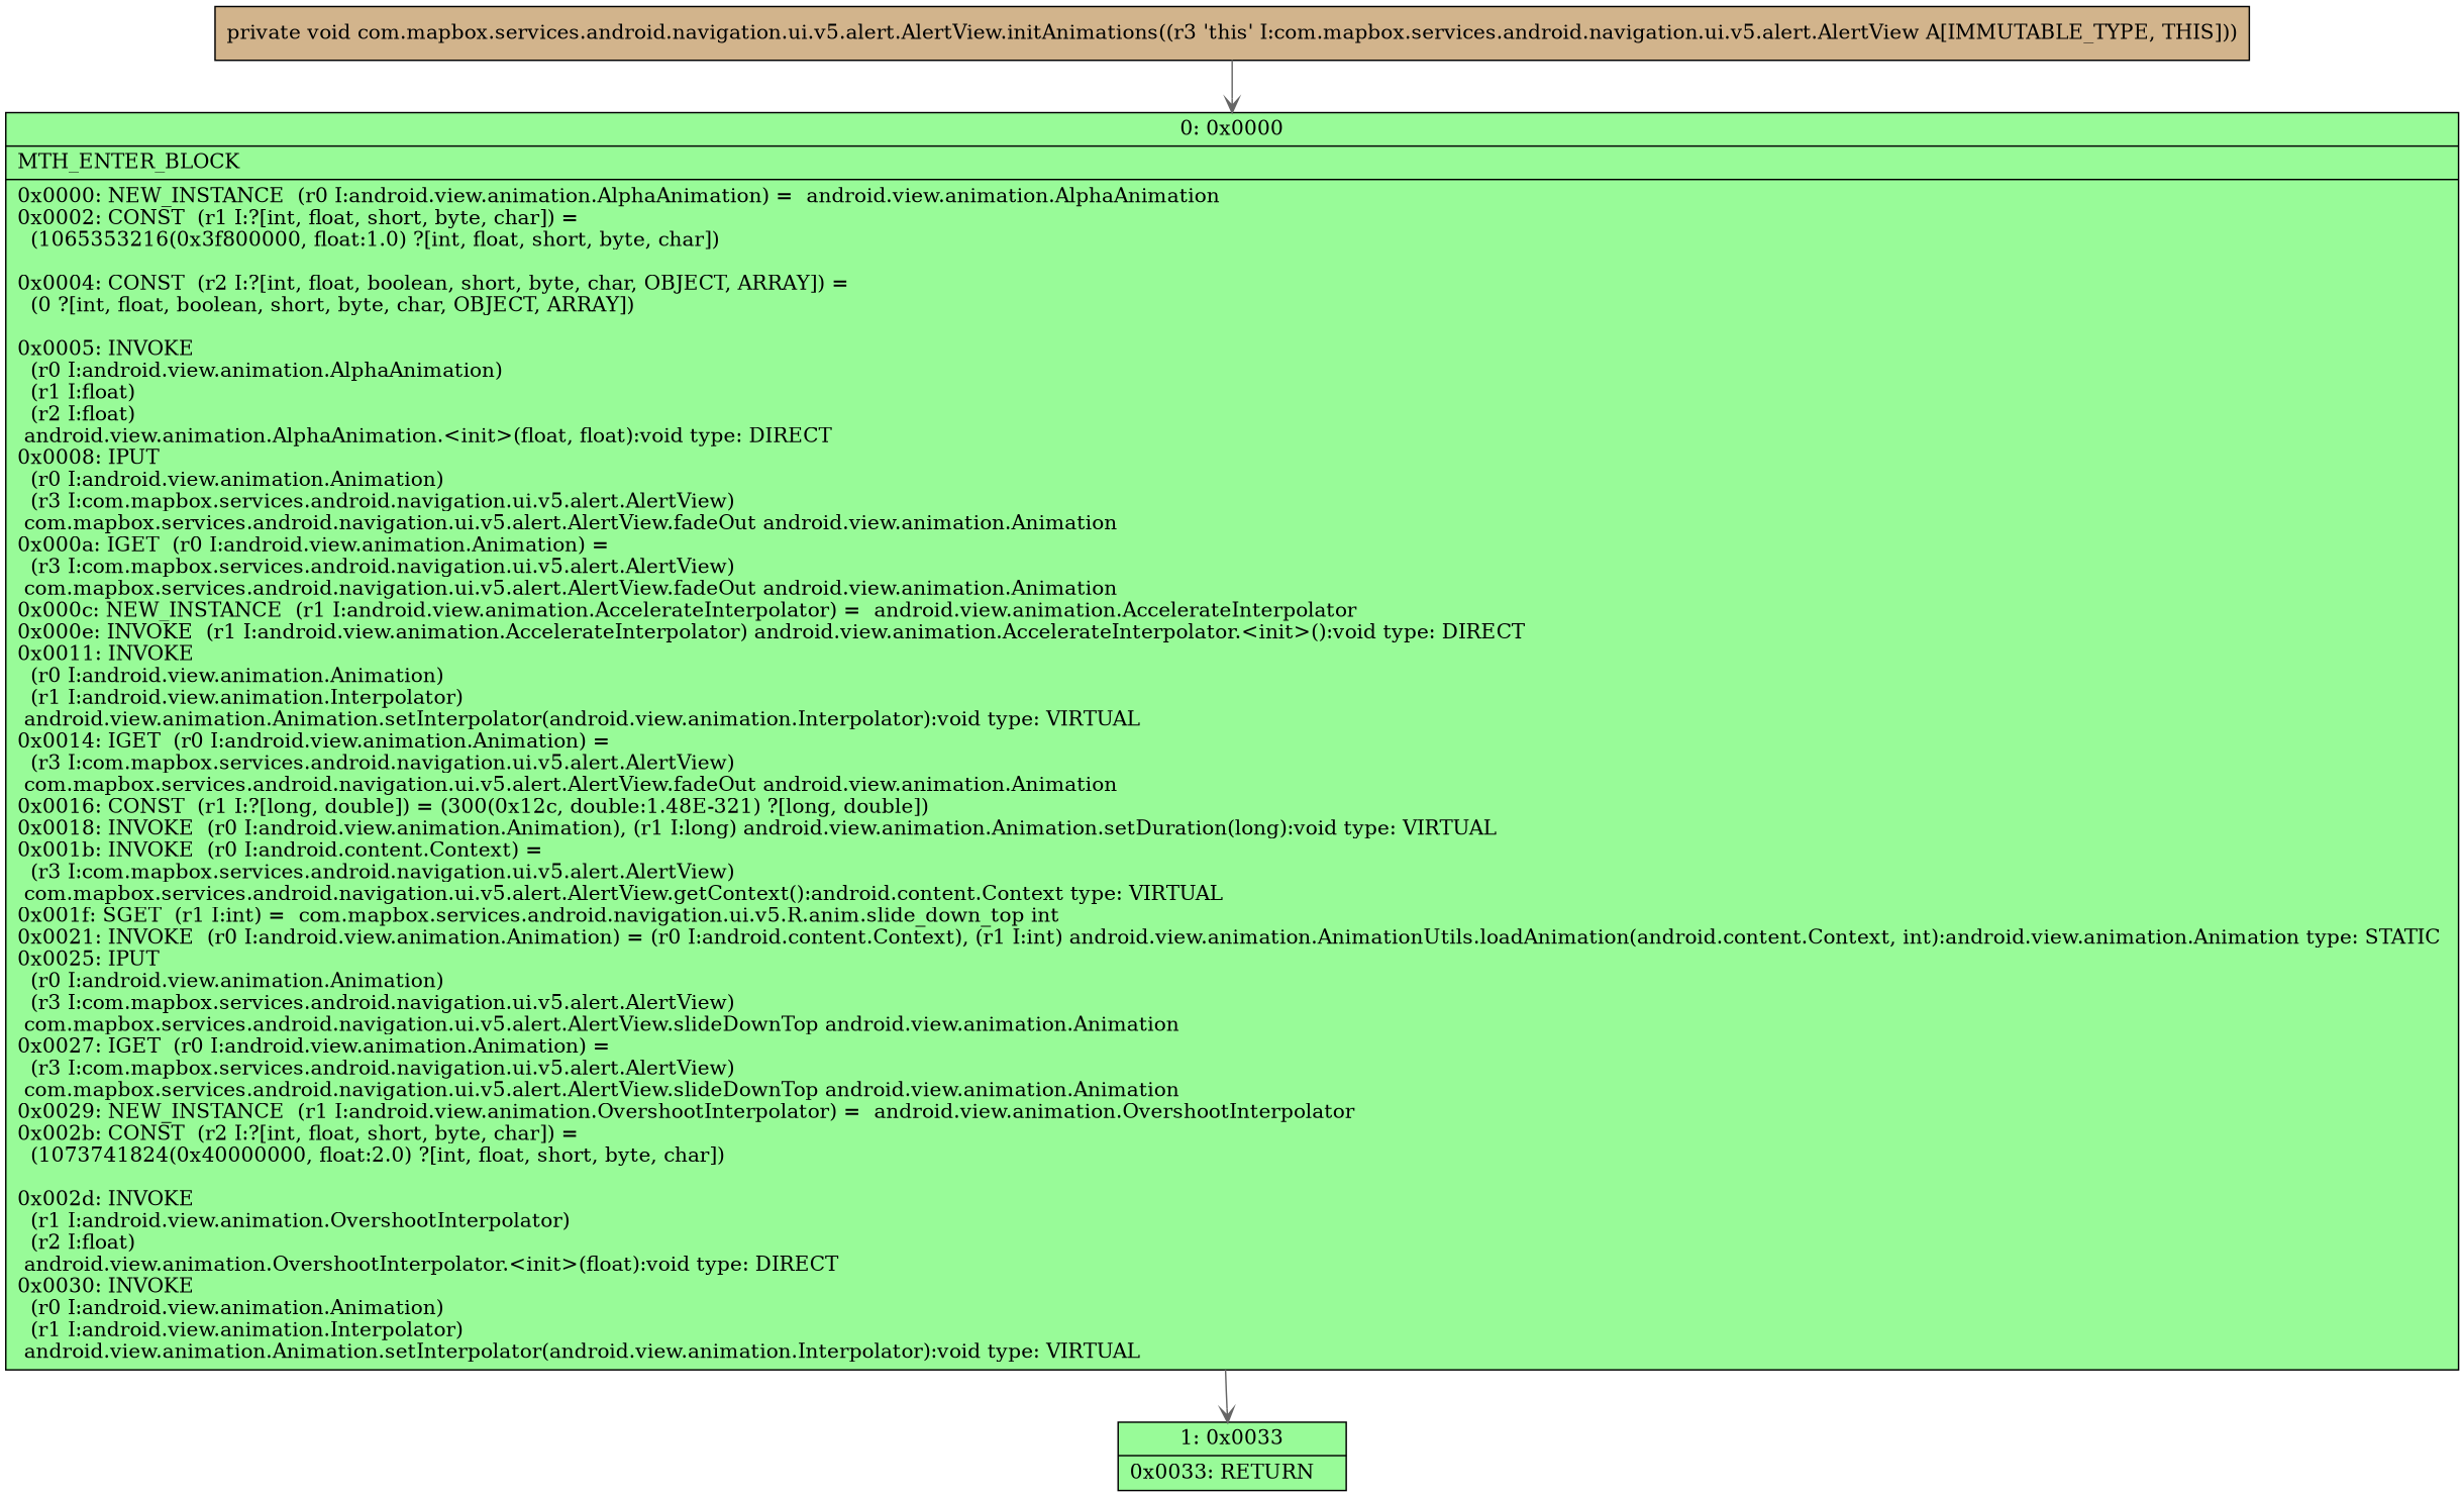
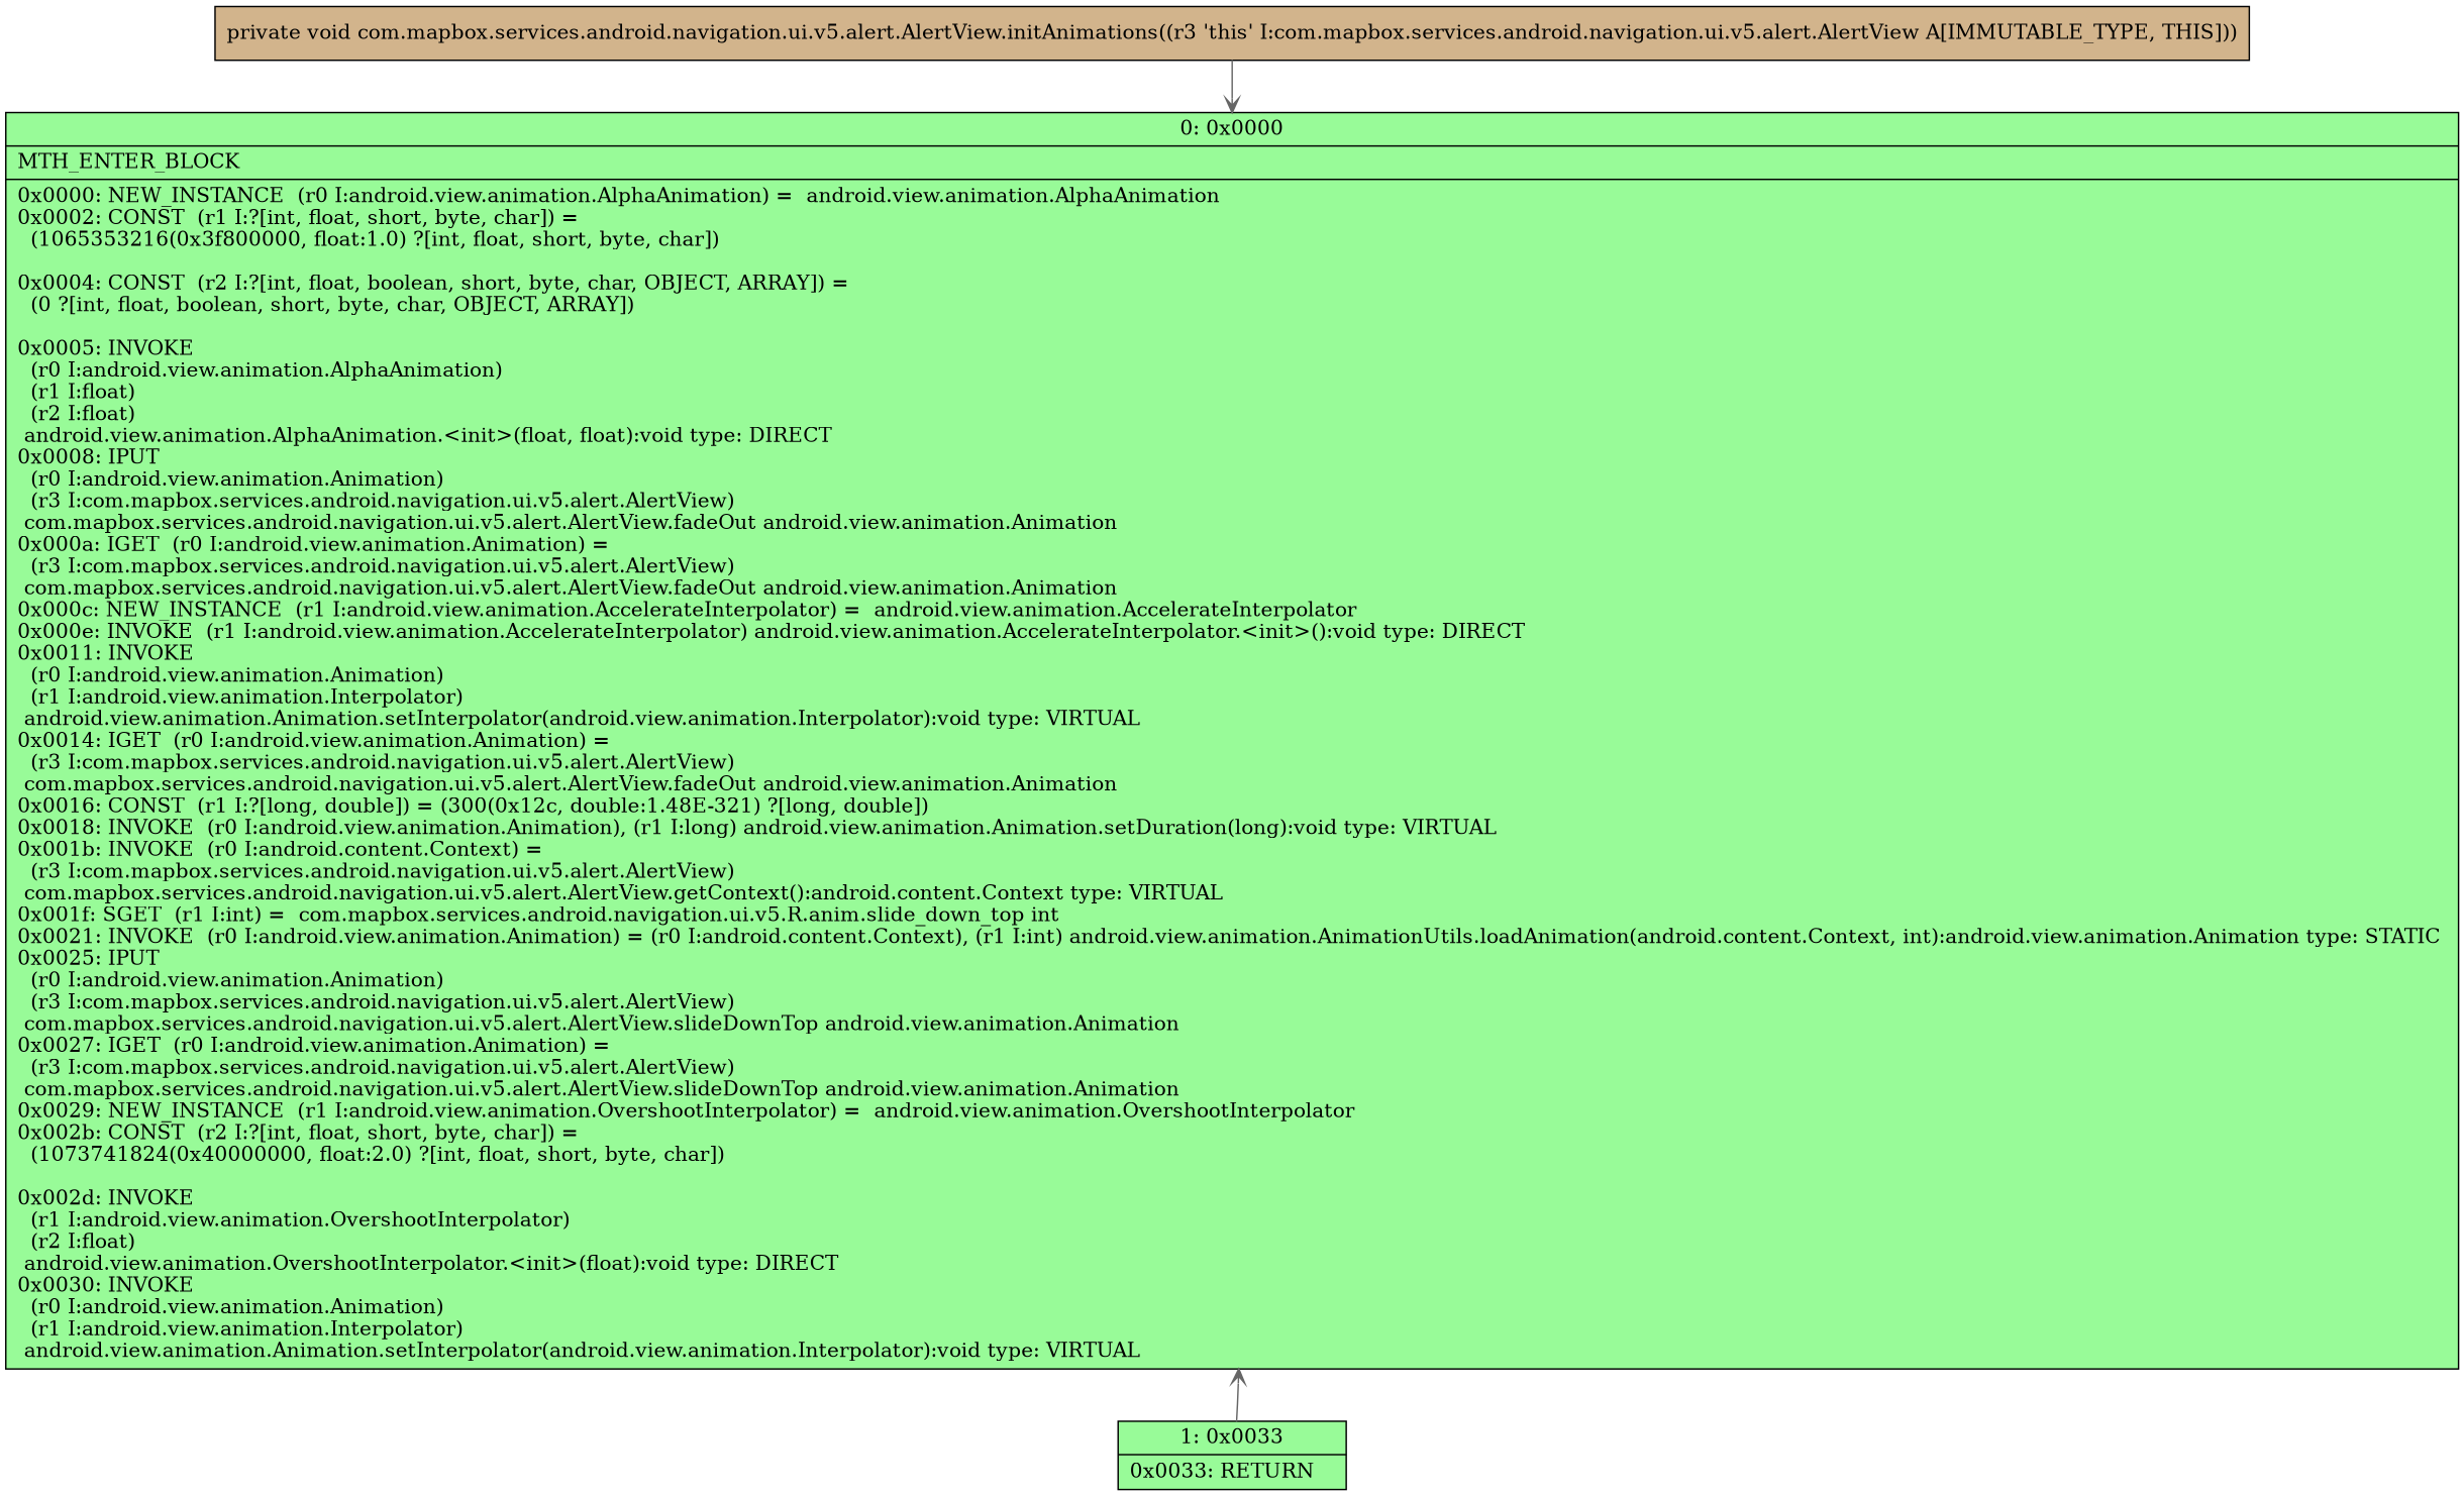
  digraph {
    fontname="DejaVu Serif"
    node [shape=record style=filled fillcolor=palegreen fontname="DejaVu Serif"]
    edge [color=gray40 arrowhead=vee fontname="DejaVu Serif"]
    n1 [label="{0\:\ 0x0000|MTH_ENTER_BLOCK\l|0x0000: NEW_INSTANCE  (r0 I:android.view.animation.AlphaAnimation) =  android.view.animation.AlphaAnimation \l0x0002: CONST  (r1 I:?[int, float, short, byte, char]) = \l  (1065353216(0x3f800000, float:1.0) ?[int, float, short, byte, char])\l \l0x0004: CONST  (r2 I:?[int, float, boolean, short, byte, char, OBJECT, ARRAY]) = \l  (0 ?[int, float, boolean, short, byte, char, OBJECT, ARRAY])\l \l0x0005: INVOKE  \l  (r0 I:android.view.animation.AlphaAnimation)\l  (r1 I:float)\l  (r2 I:float)\l android.view.animation.AlphaAnimation.\<init\>(float, float):void type: DIRECT \l0x0008: IPUT  \l  (r0 I:android.view.animation.Animation)\l  (r3 I:com.mapbox.services.android.navigation.ui.v5.alert.AlertView)\l com.mapbox.services.android.navigation.ui.v5.alert.AlertView.fadeOut android.view.animation.Animation \l0x000a: IGET  (r0 I:android.view.animation.Animation) = \l  (r3 I:com.mapbox.services.android.navigation.ui.v5.alert.AlertView)\l com.mapbox.services.android.navigation.ui.v5.alert.AlertView.fadeOut android.view.animation.Animation \l0x000c: NEW_INSTANCE  (r1 I:android.view.animation.AccelerateInterpolator) =  android.view.animation.AccelerateInterpolator \l0x000e: INVOKE  (r1 I:android.view.animation.AccelerateInterpolator) android.view.animation.AccelerateInterpolator.\<init\>():void type: DIRECT \l0x0011: INVOKE  \l  (r0 I:android.view.animation.Animation)\l  (r1 I:android.view.animation.Interpolator)\l android.view.animation.Animation.setInterpolator(android.view.animation.Interpolator):void type: VIRTUAL \l0x0014: IGET  (r0 I:android.view.animation.Animation) = \l  (r3 I:com.mapbox.services.android.navigation.ui.v5.alert.AlertView)\l com.mapbox.services.android.navigation.ui.v5.alert.AlertView.fadeOut android.view.animation.Animation \l0x0016: CONST  (r1 I:?[long, double]) = (300(0x12c, double:1.48E\-321) ?[long, double]) \l0x0018: INVOKE  (r0 I:android.view.animation.Animation), (r1 I:long) android.view.animation.Animation.setDuration(long):void type: VIRTUAL \l0x001b: INVOKE  (r0 I:android.content.Context) = \l  (r3 I:com.mapbox.services.android.navigation.ui.v5.alert.AlertView)\l com.mapbox.services.android.navigation.ui.v5.alert.AlertView.getContext():android.content.Context type: VIRTUAL \l0x001f: SGET  (r1 I:int) =  com.mapbox.services.android.navigation.ui.v5.R.anim.slide_down_top int \l0x0021: INVOKE  (r0 I:android.view.animation.Animation) = (r0 I:android.content.Context), (r1 I:int) android.view.animation.AnimationUtils.loadAnimation(android.content.Context, int):android.view.animation.Animation type: STATIC \l0x0025: IPUT  \l  (r0 I:android.view.animation.Animation)\l  (r3 I:com.mapbox.services.android.navigation.ui.v5.alert.AlertView)\l com.mapbox.services.android.navigation.ui.v5.alert.AlertView.slideDownTop android.view.animation.Animation \l0x0027: IGET  (r0 I:android.view.animation.Animation) = \l  (r3 I:com.mapbox.services.android.navigation.ui.v5.alert.AlertView)\l com.mapbox.services.android.navigation.ui.v5.alert.AlertView.slideDownTop android.view.animation.Animation \l0x0029: NEW_INSTANCE  (r1 I:android.view.animation.OvershootInterpolator) =  android.view.animation.OvershootInterpolator \l0x002b: CONST  (r2 I:?[int, float, short, byte, char]) = \l  (1073741824(0x40000000, float:2.0) ?[int, float, short, byte, char])\l \l0x002d: INVOKE  \l  (r1 I:android.view.animation.OvershootInterpolator)\l  (r2 I:float)\l android.view.animation.OvershootInterpolator.\<init\>(float):void type: DIRECT \l0x0030: INVOKE  \l  (r0 I:android.view.animation.Animation)\l  (r1 I:android.view.animation.Interpolator)\l android.view.animation.Animation.setInterpolator(android.view.animation.Interpolator):void type: VIRTUAL \l}"]
    n2 [label="{1\:\ 0x0033|0x0033: RETURN   \l}"]
    n3 [label="{private void com.mapbox.services.android.navigation.ui.v5.alert.AlertView.initAnimations((r3 'this' I:com.mapbox.services.android.navigation.ui.v5.alert.AlertView A[IMMUTABLE_TYPE, THIS])) }" fillcolor=tan]
-   n1 -> n2
+   n2 -> n1
    n3 -> n1
  }
